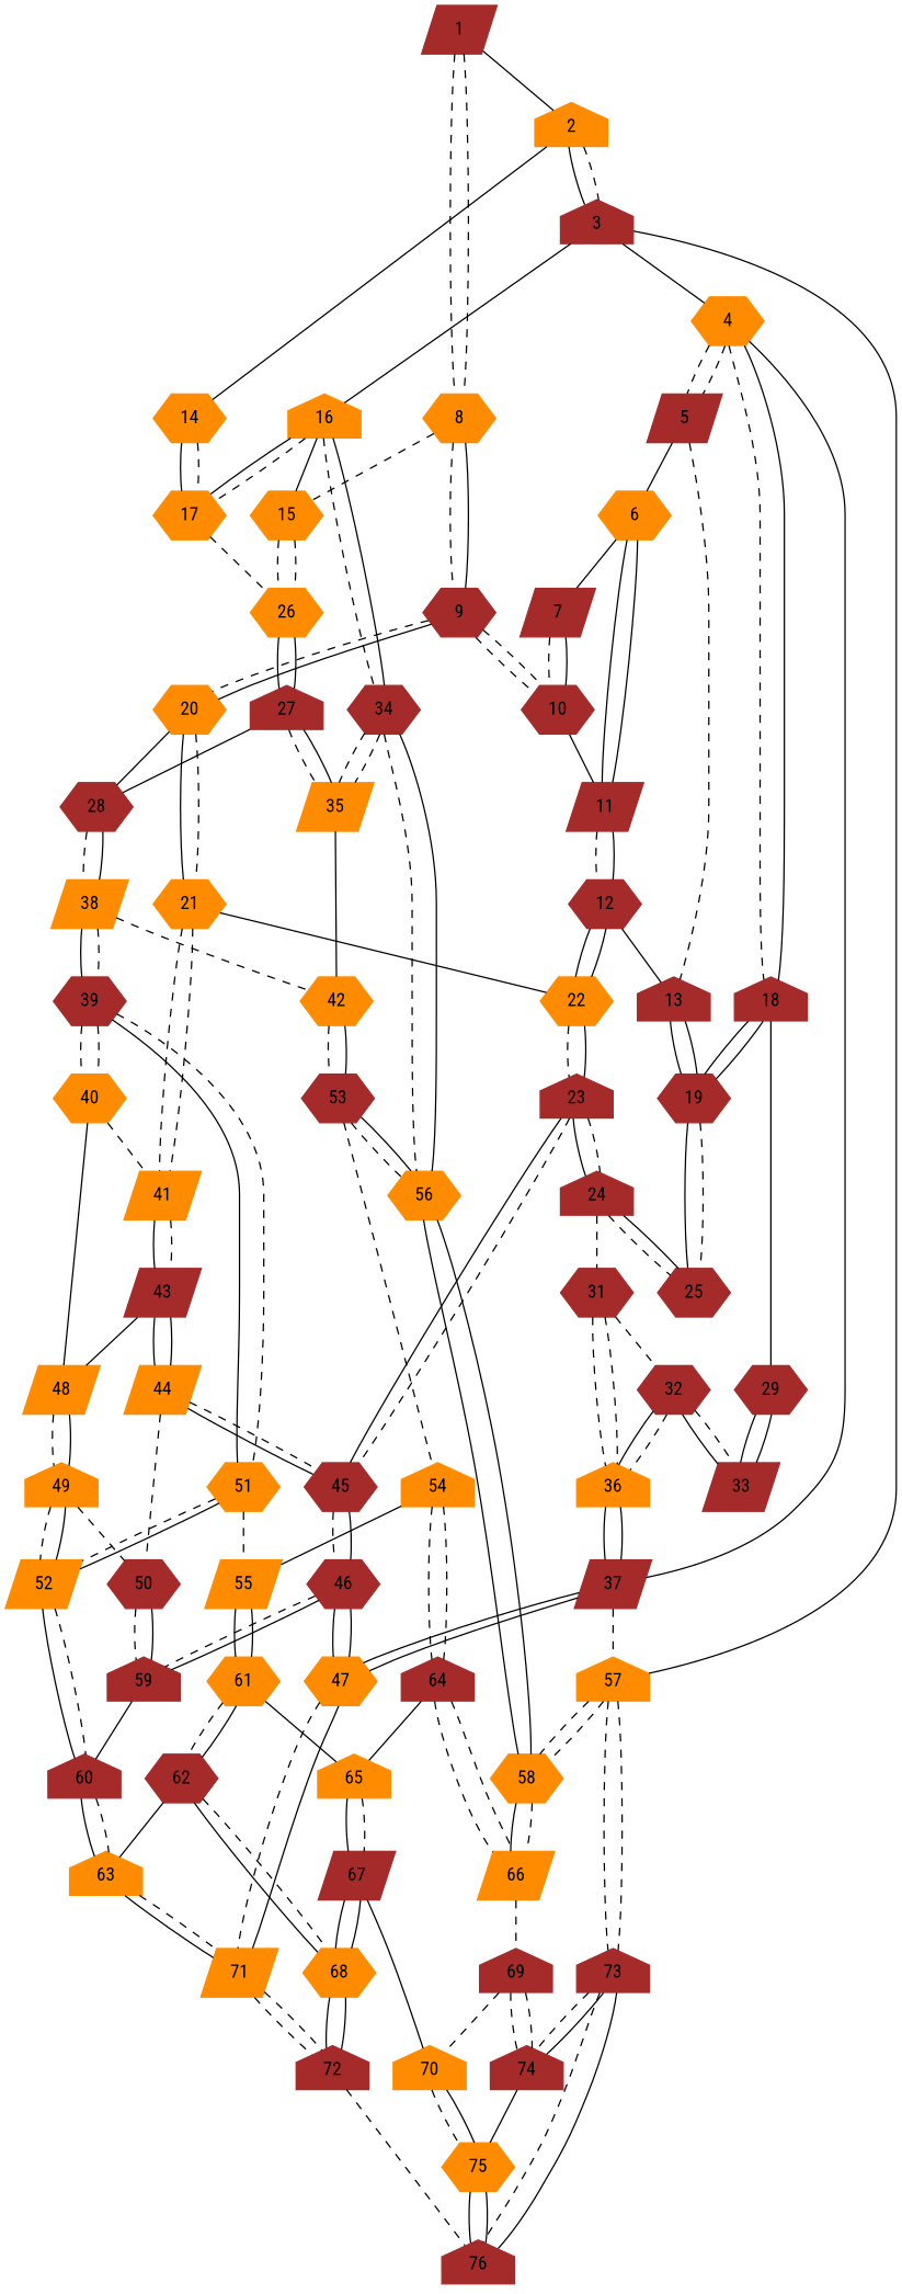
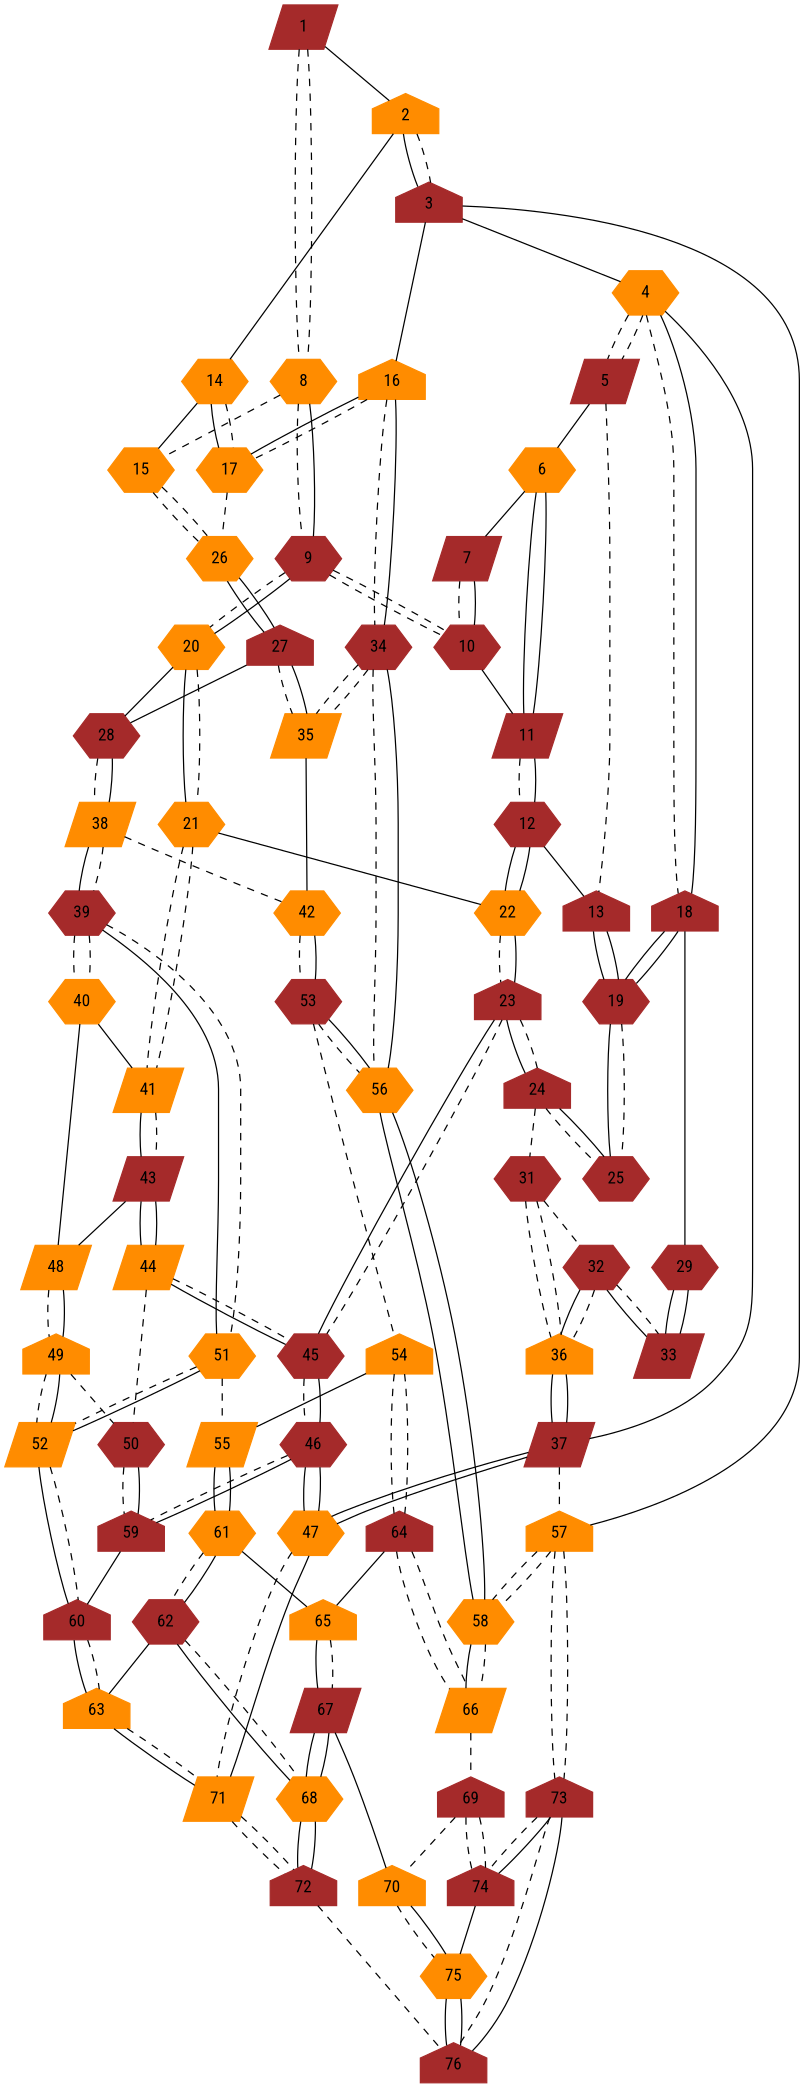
  graph {
    fontname="Roboto Condensed"
    node [color=brown fontname="Roboto Condensed" shape=hexagon style=filled]
    edge [fontname="Roboto Condensed" style=solid]
    1 [shape=parallelogram]
    2 [color=darkorange shape=house]
    8 [color=darkorange]
    3 [shape=house]
    14 [color=darkorange]
    9
    15 [color=darkorange]
    4 [color=darkorange]
    16 [color=darkorange shape=house]
    57 [color=darkorange shape=house]
    17 [color=darkorange]
    5 [shape=parallelogram]
    18 [shape=house]
    37 [shape=parallelogram]
    34
    58 [color=darkorange]
    73 [shape=house]
    6 [color=darkorange]
    13 [shape=house]
    19
    29
    47 [color=darkorange]
    7 [shape=parallelogram]
    11 [shape=parallelogram]
    10
    12
    20 [color=darkorange]
    26 [color=darkorange]
    21 [color=darkorange]
    28
    22 [color=darkorange]
    23 [shape=house]
    25
    27 [shape=house]
    35 [color=darkorange shape=parallelogram]
    56 [color=darkorange]
    33 [shape=parallelogram]
    41 [color=darkorange shape=parallelogram]
    38 [color=darkorange shape=parallelogram]
    43 [shape=parallelogram]
    24 [shape=house]
    45
    31
    46
    32
    36 [color=darkorange shape=house]
    42 [color=darkorange]
    39
    53
    71 [color=darkorange shape=parallelogram]
    40 [color=darkorange]
    51 [color=darkorange]
    48 [color=darkorange shape=parallelogram]
    52 [color=darkorange shape=parallelogram]
    55 [color=darkorange shape=parallelogram]
    49 [color=darkorange shape=house]
    44 [color=darkorange shape=parallelogram]
    54 [color=darkorange shape=house]
    50
    59 [shape=house]
    60 [shape=house]
    72 [shape=house]
    61 [color=darkorange]
    63 [color=darkorange shape=house]
    64 [shape=house]
    66 [color=darkorange shape=parallelogram]
    65 [color=darkorange shape=house]
    62
    74 [shape=house]
    76 [shape=house]
    69 [shape=house]
    68 [color=darkorange]
    67 [shape=parallelogram]
    70 [color=darkorange shape=house]
    75 [color=darkorange]
    1 -- 2
    1 -- 8 [style=dashed]
    1 -- 8 [style=dashed]
    2 -- 3
    2 -- 3 [style=dashed]
    2 -- 14
    8 -- 9 [style=dashed]
    8 -- 9
    8 -- 15 [style=dashed]
    3 -- 4
    3 -- 16
    3 -- 57
-   16 -- 15
+   14 -- 15
    14 -- 17
    14 -- 17 [style=dashed]
    9 -- 10 [style=dashed]
    9 -- 10 [style=dashed]
    9 -- 20 [style=dashed]
    9 -- 20
    15 -- 26 [style=dashed]
    15 -- 26 [style=dashed]
    4 -- 5 [style=dashed]
    4 -- 5 [style=dashed]
    4 -- 18 [style=dashed]
    4 -- 18
    4 -- 37
    16 -- 17
    16 -- 17 [style=dashed]
    16 -- 34 [style=dashed]
    16 -- 34
    57 -- 58 [style=dashed]
    57 -- 58 [style=dashed]
    57 -- 73 [style=dashed]
    57 -- 73 [style=dashed]
    17 -- 26 [style=dashed]
    5 -- 6
    5 -- 13 [style=dashed]
    18 -- 19
    18 -- 19
    18 -- 29
    37 -- 57 [style=dashed]
    37 -- 47
    37 -- 47
    34 -- 35 [style=dashed]
    34 -- 35 [style=dashed]
    34 -- 56 [style=dashed]
    34 -- 56
    58 -- 66
    58 -- 66 [style=dashed]
    73 -- 74 [style=dashed]
    73 -- 74
    73 -- 76 [style=dashed]
    73 -- 76
    6 -- 7
    6 -- 11
    6 -- 11
    13 -- 19
    13 -- 19
    19 -- 25
    19 -- 25 [style=dashed]
    29 -- 33
    29 -- 33
    47 -- 71 [style=dashed]
    47 -- 71
    7 -- 10 [style=dashed]
    7 -- 10
    11 -- 12 [style=dashed]
    11 -- 12
    10 -- 11
    12 -- 13
    12 -- 22
    12 -- 22
    20 -- 21
    20 -- 21 [style=dashed]
    20 -- 28
    26 -- 27
    26 -- 27
    21 -- 22
    21 -- 41 [style=dashed]
    21 -- 41 [style=dashed]
    28 -- 38 [style=dashed]
    28 -- 38
    22 -- 23 [style=dashed]
    22 -- 23
    23 -- 24
    23 -- 24 [style=dashed]
    23 -- 45
    23 -- 45 [style=dashed]
    27 -- 28
    27 -- 35 [style=dashed]
    27 -- 35
    35 -- 42
    56 -- 58
    56 -- 58
    41 -- 43
    41 -- 43 [style=dashed]
    38 -- 42 [style=dashed]
    38 -- 39
    38 -- 39 [style=dashed]
    43 -- 48
    43 -- 44
    43 -- 44
    24 -- 25 [style=dashed]
    24 -- 25
    24 -- 31 [style=dashed]
    45 -- 46 [style=dashed]
    45 -- 46
    31 -- 32 [style=dashed]
    31 -- 36 [style=dashed]
    31 -- 36 [style=dashed]
    46 -- 47
    46 -- 47
    46 -- 59 [style=dashed]
    46 -- 59
    32 -- 33
    32 -- 33 [style=dashed]
    32 -- 36
    32 -- 36 [style=dashed]
    36 -- 37
    36 -- 37
    42 -- 53 [style=dashed]
    42 -- 53
    39 -- 40 [style=dashed]
    39 -- 40 [style=dashed]
    39 -- 51
    39 -- 51 [style=dashed]
    53 -- 56 [style=dashed]
    53 -- 56
    53 -- 54 [style=dashed]
    71 -- 72 [style=dashed]
    71 -- 72 [style=dashed]
-   40 -- 41 [style=dashed]
+   40 -- 41
    40 -- 48
    51 -- 52 [style=dashed]
    51 -- 52
    51 -- 55 [style=dashed]
    48 -- 49 [style=dashed]
    48 -- 49
    52 -- 60
    52 -- 60 [style=dashed]
    55 -- 61
    55 -- 61
    49 -- 52 [style=dashed]
    49 -- 52
    49 -- 50 [style=dashed]
    44 -- 45
    44 -- 45 [style=dashed]
    44 -- 50 [style=dashed]
    54 -- 55
    54 -- 64 [style=dashed]
    54 -- 64 [style=dashed]
    50 -- 59 [style=dashed]
    50 -- 59
    59 -- 60
    60 -- 63
    60 -- 63 [style=dashed]
    72 -- 76 [style=dashed]
    61 -- 65
    61 -- 62 [style=dashed]
    61 -- 62
    63 -- 71
    63 -- 71 [style=dashed]
    64 -- 66 [style=dashed]
    64 -- 66 [style=dashed]
    64 -- 65
    66 -- 69 [style=dashed]
    65 -- 67
    65 -- 67 [style=dashed]
    62 -- 63
    62 -- 68
    62 -- 68 [style=dashed]
    74 -- 75
    69 -- 74 [style=dashed]
    69 -- 74 [style=dashed]
    69 -- 70 [style=dashed]
    68 -- 72
    68 -- 72
    67 -- 68
    67 -- 68
    67 -- 70
    70 -- 75 [style=dashed]
    70 -- 75
    75 -- 76
    75 -- 76
  }
